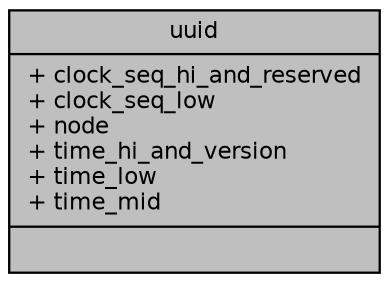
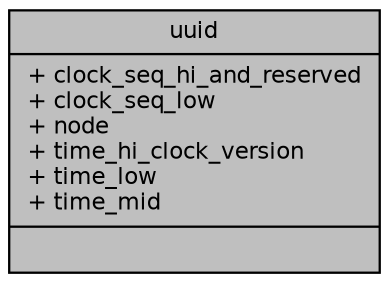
  digraph {
-   n1 [color=black fillcolor=grey75 fontcolor=black fontname=Helvetica fontsize=10 height=0.2 label="{uuid\n|+ clock_seq_hi_and_reserved\l+ clock_seq_low\l+ node\l+ time_hi_and_version\l+ time_low\l+ time_mid\l|}" shape=record style=filled width=0.4]
+   n1 [color=black fillcolor=grey75 fontcolor=black fontname=Helvetica fontsize=10 height=0.2 label="{uuid\n|+ clock_seq_hi_and_reserved\l+ clock_seq_low\l+ node\l+ time_hi_clock_version\l+ time_low\l+ time_mid\l|}" shape=record style=filled width=0.4]
  }
